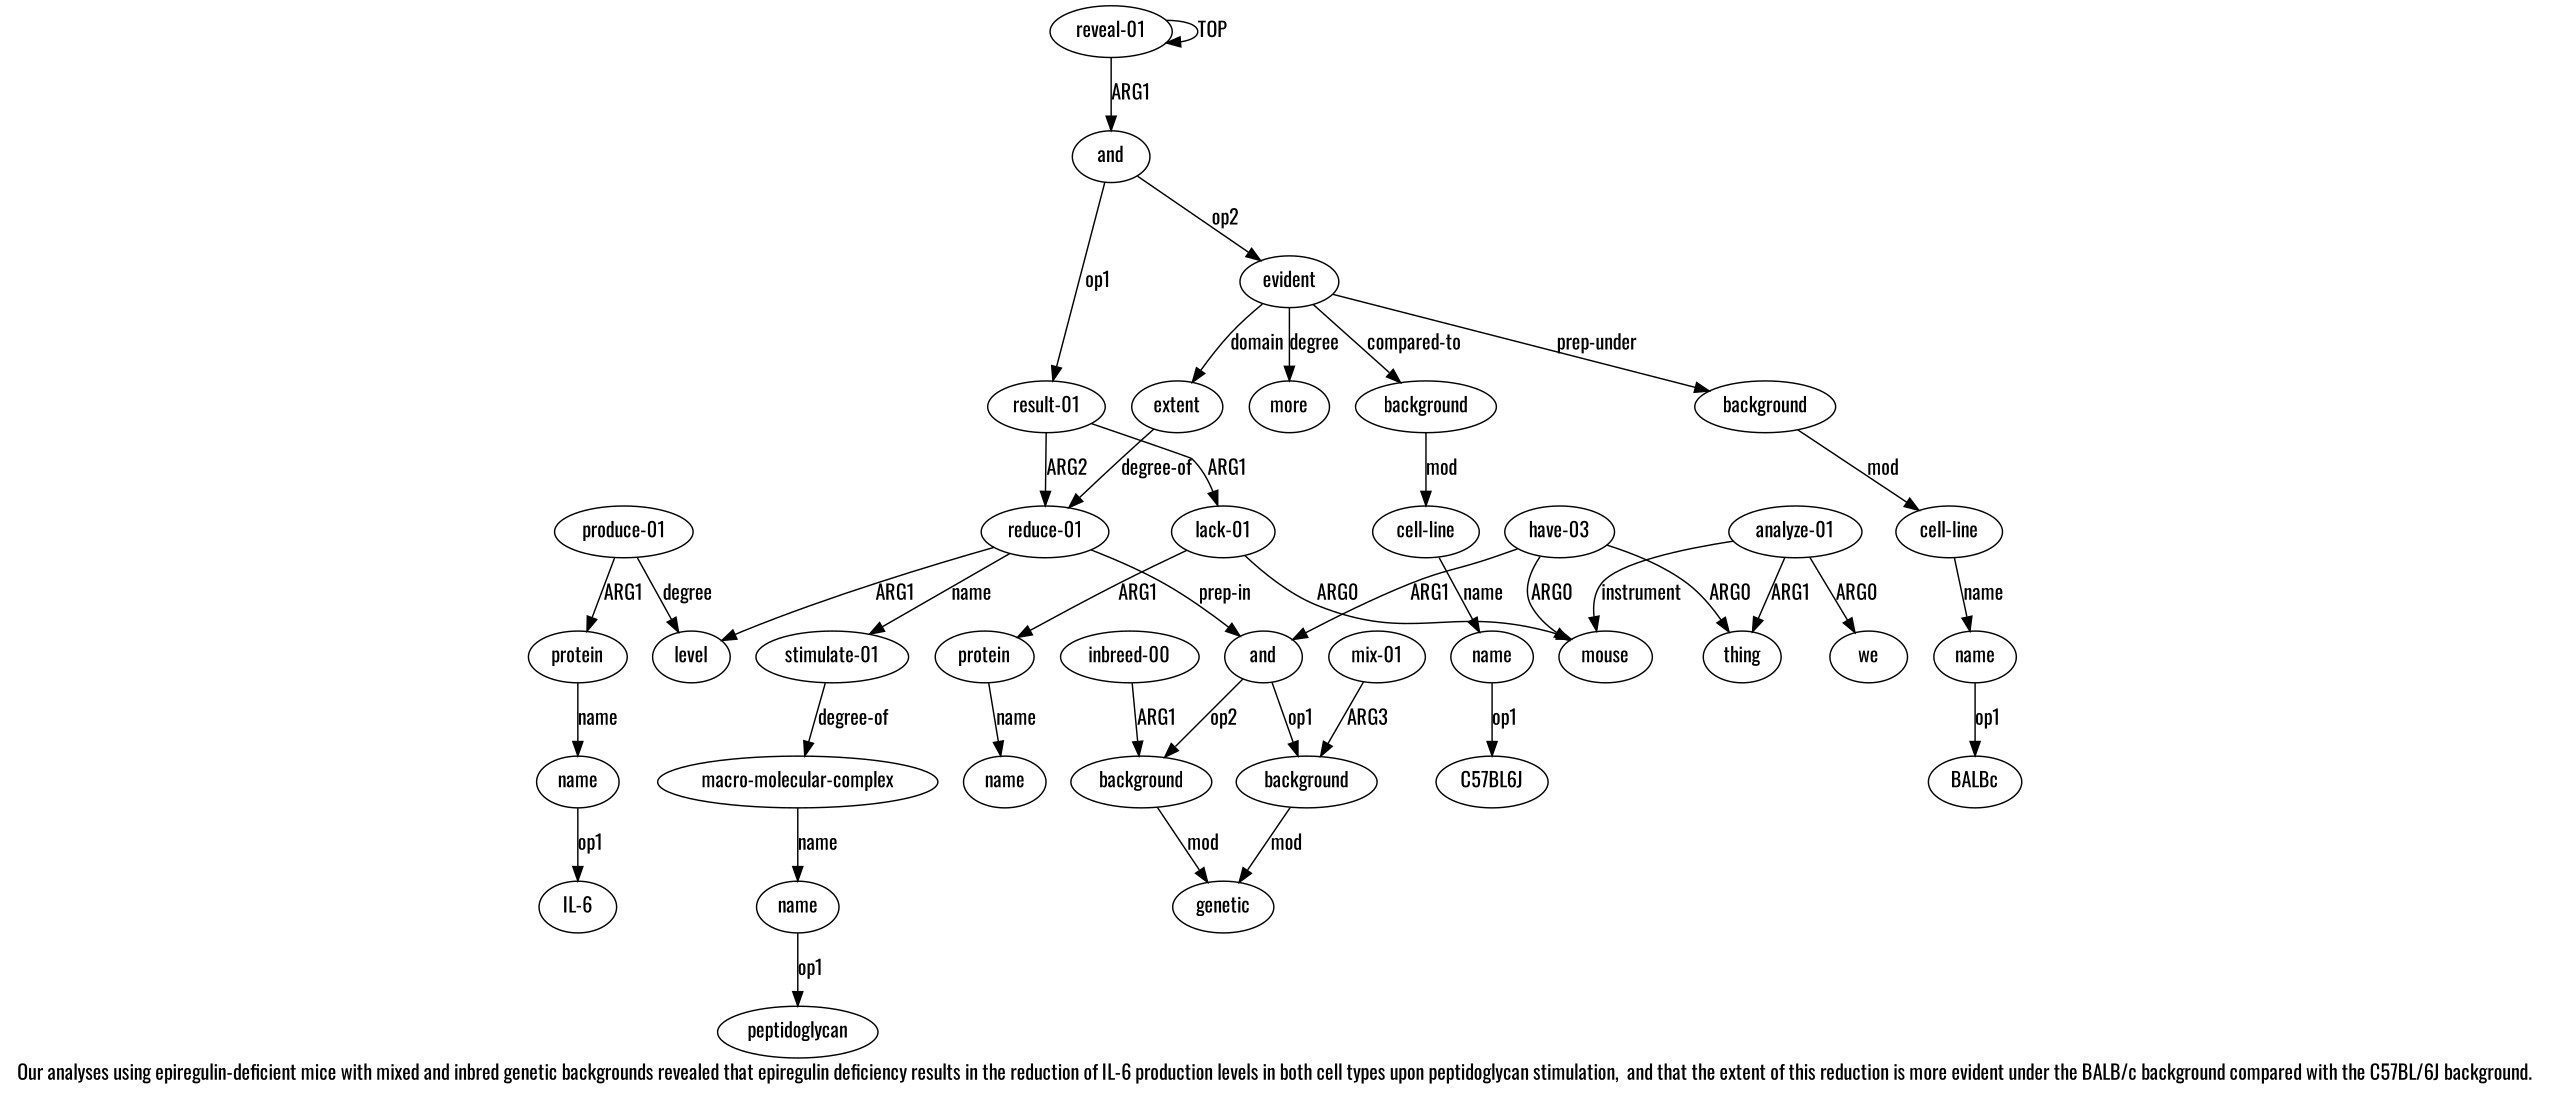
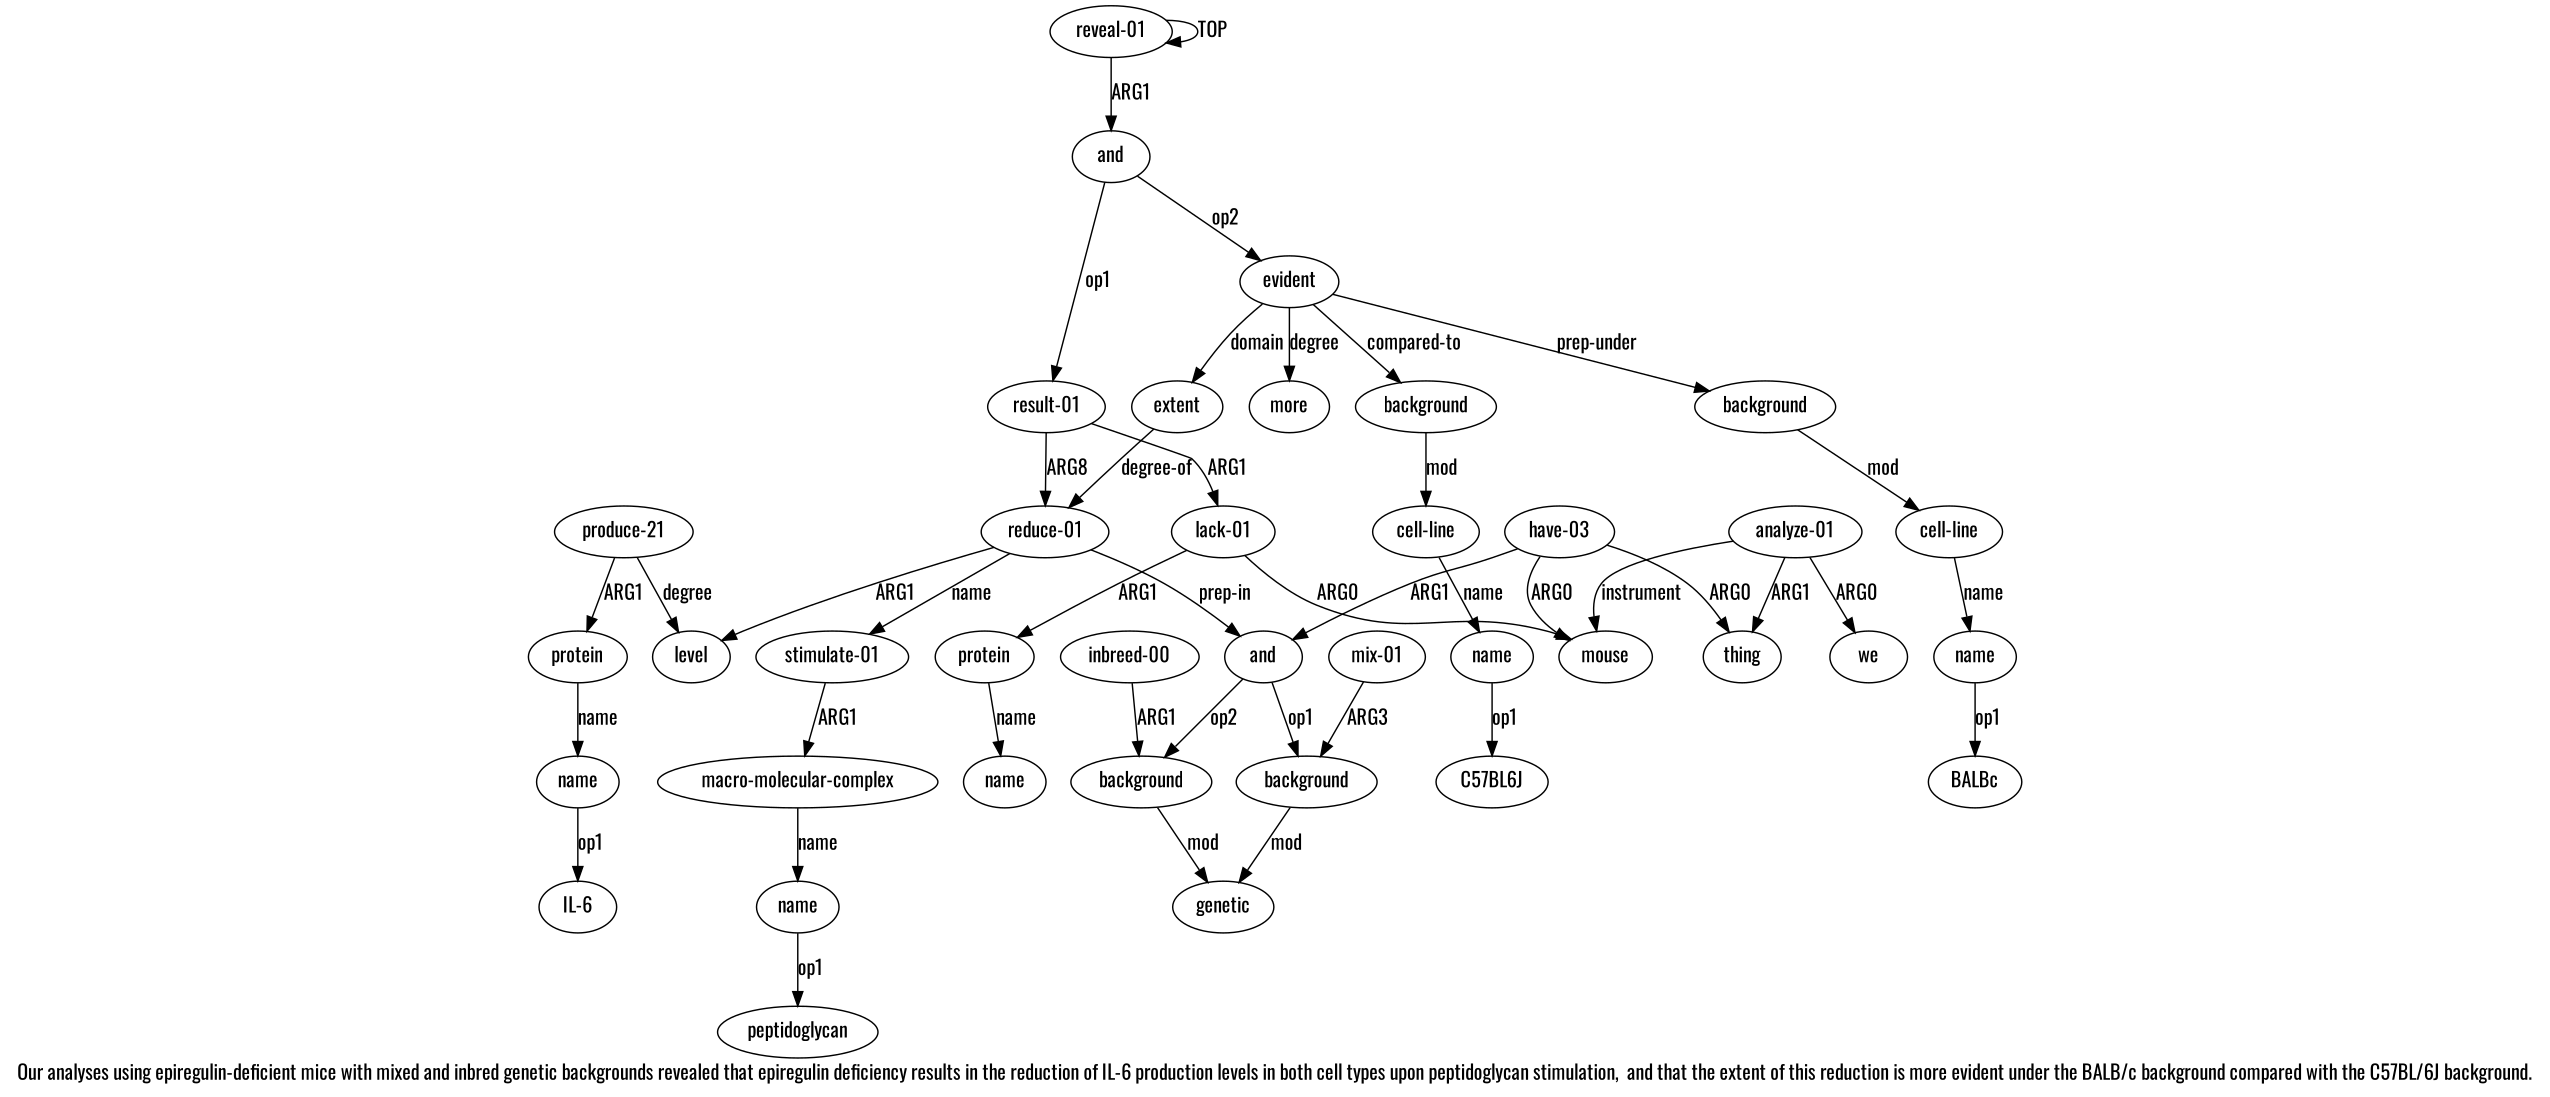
  digraph {
    fontname=Oswald
    label="Our analyses using epiregulin-deficient mice with mixed and inbred genetic backgrounds revealed that epiregulin deficiency results in the reduction of IL-6 production levels in both cell types upon peptidoglycan stimulation,  and that the extent of this reduction is more evident under the BALB/c background compared with the C57BL/6J background."
    node [color=black fontname=Oswald gold_ind=-1 gold_label=name test_ind=-1 test_label=name]
    edge [color=black fontname=Oswald gold_label=ARG1 test_label=ARG1]
    n1 [gold_ind=20 gold_label=protein label=protein test_ind=20 test_label=protein]
    n2 [gold_ind=21 label=name test_ind=21]
    n3 [gold_label="IL-6" label="IL-6" test_label="IL-6"]
    n4 [gold_ind=22 gold_label="stimulate-01" label="stimulate-01" test_ind=22 test_label="stimulate-01"]
    n5 [gold_ind=23 gold_label="macro-molecular-complex" label="macro-molecular-complex" test_ind=23 test_label="macro-molecular-complex"]
    n6 [gold_ind=24 label=name test_ind=24]
    n7 [gold_label=peptidoglycan label=peptidoglycan test_label=peptidoglycan]
    n8 [gold_ind=25 gold_label=evident label=evident test_ind=25 test_label=evident]
    n9 [gold_ind=26 gold_label=extent label=extent test_ind=26 test_label=extent]
    n10 [gold_ind=27 gold_label=more label=more test_ind=27 test_label=more]
    n11 [gold_ind=28 gold_label=background label=background test_ind=28 test_label=background]
    n12 [gold_ind=31 gold_label=background label=background test_ind=31 test_label=background]
    n13 [gold_ind=17 gold_label="reduce-01" label="reduce-01" test_ind=17 test_label="reduce-01"]
    n14 [gold_ind=29 gold_label="cell-line" label="cell-line" test_ind=29 test_label="cell-line"]
    n15 [gold_ind=32 gold_label="cell-line" label="cell-line" test_ind=32 test_label="cell-line"]
    n16 [gold_ind=18 gold_label=level label=level test_ind=18 test_label=level]
    n17 [gold_ind=9 gold_label=and label=and test_ind=9 test_label=and]
    n18 [gold_ind=30 label=name test_ind=30]
    n19 [gold_ind=33 label=name test_ind=33]
    n20 [gold_ind=13 gold_label=background label=background test_ind=13 test_label=background]
    n21 [gold_ind=10 gold_label=background label=background test_ind=10 test_label=background]
    n22 [gold_label=BALBc label=BALBc test_label=BALBc]
    n23 [gold_label=C57BL6J label=C57BL6J test_label=C57BL6J]
    n24 [gold_ind=15 gold_label=and label=and test_ind=15 test_label=and]
    n25 [gold_ind=16 gold_label="result-01" label="result-01" test_ind=16 test_label="result-01"]
    n26 [gold_ind=5 gold_label="lack-01" label="lack-01" test_ind=5 test_label="lack-01"]
    n27 [gold_ind=4 gold_label=mouse label=mouse test_ind=4 test_label=mouse]
    n28 [gold_ind=6 gold_label=protein label=protein test_ind=6 test_label=protein]
    n29 [gold_ind=14 gold_label="inbreed-00" label="inbreed-00" test_ind=14 test_label="inbreed-00"]
    n30 [gold_ind=12 gold_label=genetic label=genetic test_ind=12 test_label=genetic]
    n31 [gold_ind=7 label=name test_ind=7]
    n32 [gold_ind=11 gold_label="mix-01" label="mix-01" test_ind=11 test_label="mix-01"]
-   n33 [gold_ind=19 gold_label="produce-01" label="produce-01" test_ind=19 test_label="produce-01"]
+   n33 [gold_ind=19 gold_label="produce-01" label="produce-21" test_ind=19 test_label="produce-01"]
    n34 [gold_ind=1 gold_label=thing label=thing test_ind=1 test_label=thing]
    n35 [gold_ind=0 gold_label="reveal-01" label="reveal-01" test_ind=0 test_label="reveal-01"]
    n36 [gold_ind=3 gold_label=we label=we test_ind=3 test_label=we]
    n37 [gold_ind=2 gold_label="analyze-01" label="analyze-01" test_ind=2 test_label="analyze-01"]
    n38 [gold_ind=8 gold_label="have-03" label="have-03" test_ind=8 test_label="have-03"]
    n1 -> n2 [gold_label=name label=name test_label=name]
    n2 -> n3 [gold_label=op1 label=op1 test_label=op1]
-   n4 -> n5 [label="degree-of"]
+   n4 -> n5 [label=ARG1]
    n5 -> n6 [gold_label=name label=name test_label=name]
    n6 -> n7 [gold_label=op1 label=op1 test_label=op1]
    n8 -> n9 [gold_label=domain label=domain test_label=domain]
    n8 -> n10 [gold_label=degree label=degree test_label=degree]
    n8 -> n11 [gold_label="prep-under" label="prep-under" test_label="prep-under"]
    n8 -> n12 [gold_label="compared-to" label="compared-to" test_label="compared-to"]
    n9 -> n13 [gold_label="degree-of" label="degree-of" test_label="degree-of"]
    n11 -> n14 [gold_label=mod label=mod test_label=mod]
    n12 -> n15 [gold_label=mod label=mod test_label=mod]
    n13 -> n4 [gold_label=condition label=name test_label=condition]
    n13 -> n16 [label=ARG1]
    n13 -> n17 [gold_label="prep-in" label="prep-in" test_label="prep-in"]
    n14 -> n18 [gold_label=name label=name test_label=name]
    n15 -> n19 [gold_label=name label=name test_label=name]
    n17 -> n20 [gold_label=op2 label=op2 test_label=op2]
    n17 -> n21 [gold_label=op1 label=op1 test_label=op1]
    n18 -> n22 [gold_label=op1 label=op1 test_label=op1]
    n19 -> n23 [gold_label=op1 label=op1 test_label=op1]
    n20 -> n30 [gold_label=mod label=mod test_label=mod]
    n21 -> n30 [gold_label=mod label=mod test_label=mod]
    n24 -> n8 [gold_label=op2 label=op2 test_label=op2]
    n24 -> n25 [gold_label=op1 label=op1 test_label=op1]
-   n25 -> n13 [gold_label=ARG2 label=ARG2 test_label=ARG2]
+   n25 -> n13 [gold_label=ARG2 label=ARG8 test_label=ARG2]
    n25 -> n26 [label=ARG1]
    n26 -> n27 [gold_label=ARG0 label=ARG0 test_label=ARG0]
    n26 -> n28 [label=ARG1]
    n28 -> n31 [gold_label=name label=name test_label=name]
    n29 -> n20 [label=ARG1]
    n32 -> n21 [gold_label=ARG3 label=ARG3 test_label=ARG3]
    n33 -> n1 [label=ARG1]
    n33 -> n16 [gold_label=degree label=degree test_label=degree]
    n35 -> n24 [label=ARG1]
    n35 -> n35 [gold_label=TOP label=TOP test_label=TOP]
    n37 -> n27 [gold_label=instrument label=instrument test_label=instrument]
    n37 -> n34 [label=ARG1]
    n37 -> n36 [gold_label=ARG0 label=ARG0 test_label=ARG0]
    n38 -> n17 [label=ARG1]
    n38 -> n27 [gold_label=ARG0 label=ARG0 test_label=ARG0]
    n38 -> n34 [gold_label=ARG0 label=ARG0 test_label=ARG0]
  }
